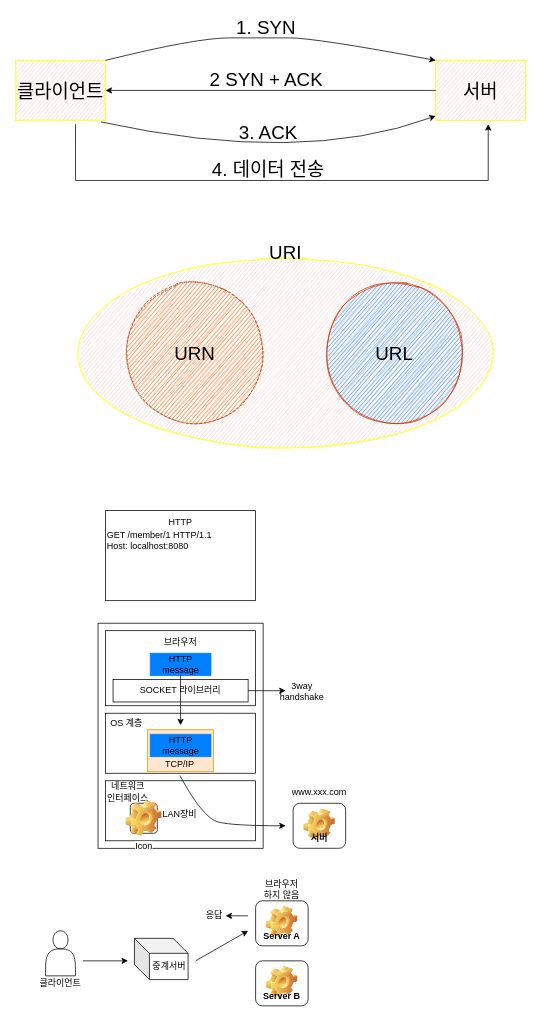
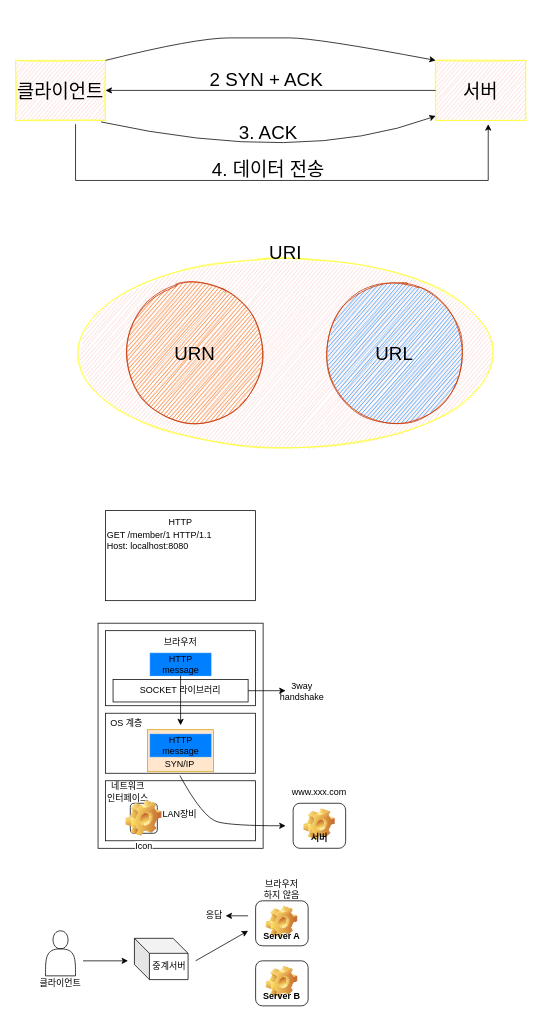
  <mxCell id="0" />
  <mxCell id="1" parent="0" />
  <mxCell id="2" value="" style="rounded=0;whiteSpace=wrap;html=1;" parent="1" vertex="1"><mxGeometry x="130" y="830" width="220" height="300" as="geometry" /></mxCell>
  <mxCell id="3" value="클라이언트" style="rounded=0;whiteSpace=wrap;html=1;shadow=0;glass=0;sketch=1;fillStyle=auto;fontSize=25;strokeColor=#FFFF33;fillColor=#F8CECC;" parent="1" vertex="1"><mxGeometry x="20" y="80" width="120" height="80" as="geometry" /></mxCell>
  <mxCell id="4" value="서버" style="rounded=0;whiteSpace=wrap;html=1;shadow=0;glass=0;sketch=1;fillStyle=auto;fontSize=25;strokeColor=#FFFF33;fillColor=#F8CECC;" parent="1" vertex="1"><mxGeometry x="580" y="80" width="120" height="80" as="geometry" /></mxCell>
  <mxCell id="5" value="" style="curved=1;endArrow=classic;html=1;rounded=0;fontSize=25;entryX=0;entryY=0;entryDx=0;entryDy=0;exitX=1;exitY=0;exitDx=0;exitDy=0;" parent="1" source="3" target="4" edge="1"><mxGeometry width="50" height="50" relative="1" as="geometry"><mxPoint x="330" y="290" as="sourcePoint" /><mxPoint x="380" y="240" as="targetPoint" /><Array as="points"><mxPoint x="260" y="50" /><mxPoint x="350" y="50" /><mxPoint x="420" y="50" /></Array></mxGeometry></mxCell>
- <mxCell id="6" value="1. SYN" style="text;html=1;strokeColor=none;fillColor=none;align=center;verticalAlign=middle;whiteSpace=wrap;rounded=0;shadow=0;glass=0;sketch=1;fillStyle=auto;fontSize=25;" parent="1" vertex="1"><mxGeometry x="309" y="20" width="90" height="30" as="geometry" /></mxCell>
  <mxCell id="7" value="" style="endArrow=classic;html=1;rounded=0;fontSize=25;exitX=0;exitY=0.5;exitDx=0;exitDy=0;entryX=1;entryY=0.5;entryDx=0;entryDy=0;" parent="1" source="4" target="3" edge="1"><mxGeometry width="50" height="50" relative="1" as="geometry"><mxPoint x="330" y="280" as="sourcePoint" /><mxPoint x="380" y="230" as="targetPoint" /></mxGeometry></mxCell>
  <mxCell id="8" value="" style="curved=1;endArrow=classic;html=1;rounded=0;fontSize=25;entryX=0;entryY=0.925;entryDx=0;entryDy=0;exitX=0.95;exitY=1.025;exitDx=0;exitDy=0;entryPerimeter=0;exitPerimeter=0;" parent="1" source="3" target="4" edge="1"><mxGeometry width="50" height="50" relative="1" as="geometry"><mxPoint x="330" y="280" as="sourcePoint" /><mxPoint x="380" y="230" as="targetPoint" /><Array as="points"><mxPoint x="400" y="220" /></Array></mxGeometry></mxCell>
  <mxCell id="9" value="2 SYN + ACK" style="text;html=1;strokeColor=none;fillColor=none;align=center;verticalAlign=middle;whiteSpace=wrap;rounded=0;shadow=0;glass=0;sketch=1;fillStyle=auto;fontSize=25;" parent="1" vertex="1"><mxGeometry x="268.5" y="90" width="171" height="30" as="geometry" /></mxCell>
  <mxCell id="10" value="3. ACK" style="text;html=1;strokeColor=none;fillColor=none;align=center;verticalAlign=middle;whiteSpace=wrap;rounded=0;shadow=0;glass=0;sketch=1;fillStyle=auto;fontSize=25;" parent="1" vertex="1"><mxGeometry x="309" y="160" width="96" height="30" as="geometry" /></mxCell>
  <mxCell id="11" value="" style="endArrow=classic;html=1;rounded=0;fontSize=25;exitX=0.667;exitY=1.063;exitDx=0;exitDy=0;exitPerimeter=0;" parent="1" source="3" edge="1"><mxGeometry width="50" height="50" relative="1" as="geometry"><mxPoint x="330" y="250" as="sourcePoint" /><mxPoint x="650" y="165" as="targetPoint" /><Array as="points"><mxPoint x="100" y="240" /><mxPoint x="650" y="240" /></Array></mxGeometry></mxCell>
  <mxCell id="12" value="4. 데이터 전송" style="text;html=1;strokeColor=none;fillColor=none;align=center;verticalAlign=middle;whiteSpace=wrap;rounded=0;shadow=0;glass=0;sketch=1;fillStyle=auto;fontSize=25;" parent="1" vertex="1"><mxGeometry x="237" y="210" width="240" height="30" as="geometry" /></mxCell>
  <mxCell id="13" value="" style="ellipse;whiteSpace=wrap;html=1;rounded=0;shadow=0;glass=0;sketch=1;fillStyle=auto;fontSize=25;strokeColor=#FFFF33;fillColor=#F8CECC;" parent="1" vertex="1"><mxGeometry x="90" y="340" width="580" height="260" as="geometry" /></mxCell>
  <mxCell id="14" value="URI" style="text;html=1;strokeColor=none;fillColor=none;align=center;verticalAlign=middle;whiteSpace=wrap;rounded=0;shadow=0;glass=0;sketch=1;fillStyle=auto;fontSize=25;" parent="1" vertex="1"><mxGeometry x="350" y="320" width="60" height="30" as="geometry" /></mxCell>
- <mxCell id="15" value="URN" style="ellipse;whiteSpace=wrap;html=1;aspect=fixed;rounded=0;shadow=0;glass=0;sketch=1;fillStyle=auto;fontSize=25;strokeColor=#C73500;fillColor=#fa6800;fontColor=#000000;dashed=1;" parent="1" vertex="1"><mxGeometry x="164" y="375" width="190" height="190" as="geometry" /></mxCell>
+ <mxCell id="15" value="URN" style="ellipse;whiteSpace=wrap;html=1;aspect=fixed;rounded=0;shadow=0;glass=0;sketch=1;fillStyle=auto;fontSize=25;strokeColor=#C73500;fillColor=#fa6800;fontColor=#000000;" parent="1" vertex="1"><mxGeometry x="164" y="375" width="190" height="190" as="geometry" /></mxCell>
  <mxCell id="16" value="URL" style="ellipse;whiteSpace=wrap;html=1;aspect=fixed;rounded=0;shadow=0;glass=0;sketch=1;fillStyle=auto;fontSize=25;strokeColor=#C73500;fillColor=#007fff;fontColor=#000000;" parent="1" vertex="1"><mxGeometry x="430" y="375" width="190" height="190" as="geometry" /></mxCell>
  <mxCell id="17" value="" style="rounded=0;whiteSpace=wrap;html=1;" parent="1" vertex="1"><mxGeometry x="140" y="680" width="200" height="120" as="geometry" /></mxCell>
  <mxCell id="18" value="HTTP" style="text;html=1;strokeColor=none;fillColor=none;align=center;verticalAlign=middle;whiteSpace=wrap;rounded=0;" parent="1" vertex="1"><mxGeometry x="210" y="680" width="60" height="30" as="geometry" /></mxCell>
  <mxCell id="19" value="GET /member/1 HTTP/1.1&lt;br&gt;Host: localhost:8080" style="text;html=1;strokeColor=none;fillColor=none;align=left;verticalAlign=middle;whiteSpace=wrap;rounded=0;" parent="1" vertex="1"><mxGeometry x="140" y="680" width="200" height="80" as="geometry" /></mxCell>
  <mxCell id="20" value="" style="rounded=0;whiteSpace=wrap;html=1;" parent="1" vertex="1"><mxGeometry x="140" y="840" width="200" height="100" as="geometry" /></mxCell>
  <mxCell id="21" value="브라우저" style="text;html=1;strokeColor=none;fillColor=none;align=center;verticalAlign=middle;whiteSpace=wrap;rounded=0;" parent="1" vertex="1"><mxGeometry x="210" y="840" width="60" height="30" as="geometry" /></mxCell>
  <mxCell id="22" value="HTTP message" style="rounded=0;whiteSpace=wrap;html=1;fillColor=#007FFF;strokeColor=#007FFF;gradientColor=none;" parent="1" vertex="1"><mxGeometry x="199.5" y="870" width="81" height="30" as="geometry" /></mxCell>
  <mxCell id="23" value="SOCKET 라이브러리" style="rounded=0;whiteSpace=wrap;html=1;" parent="1" vertex="1"><mxGeometry x="150" y="905" width="180" height="30" as="geometry" /></mxCell>
  <mxCell id="24" value="" style="endArrow=classic;html=1;rounded=0;" parent="1" edge="1"><mxGeometry width="50" height="50" relative="1" as="geometry"><mxPoint x="330" y="920" as="sourcePoint" /><mxPoint x="380" y="920" as="targetPoint" /><Array as="points" /></mxGeometry></mxCell>
  <mxCell id="25" value="3way&lt;br&gt;handshake" style="text;html=1;strokeColor=none;fillColor=none;align=center;verticalAlign=middle;whiteSpace=wrap;rounded=0;" parent="1" vertex="1"><mxGeometry x="372" y="906" width="60" height="30" as="geometry" /></mxCell>
  <mxCell id="26" value="" style="rounded=0;whiteSpace=wrap;html=1;" parent="1" vertex="1"><mxGeometry x="140" y="950" width="200" height="80" as="geometry" /></mxCell>
  <mxCell id="27" value="" style="endArrow=classic;html=1;rounded=0;exitX=0.5;exitY=1;exitDx=0;exitDy=0;" parent="1" source="22" edge="1"><mxGeometry width="50" height="50" relative="1" as="geometry"><mxPoint x="220" y="1005" as="sourcePoint" /><mxPoint x="240" y="966" as="targetPoint" /></mxGeometry></mxCell>
  <mxCell id="28" value="OS 계층" style="text;html=1;strokeColor=none;fillColor=none;align=center;verticalAlign=middle;whiteSpace=wrap;rounded=0;" parent="1" vertex="1"><mxGeometry x="138" y="948" width="60" height="30" as="geometry" /></mxCell>
  <mxCell id="29" value="" style="rounded=0;whiteSpace=wrap;html=1;strokeColor=#d79b00;fillColor=#ffe6cc;" parent="1" vertex="1"><mxGeometry x="196" y="972" width="88" height="56" as="geometry" /></mxCell>
  <mxCell id="30" value="HTTP message" style="rounded=0;whiteSpace=wrap;html=1;fillColor=#007FFF;strokeColor=#007FFF;gradientColor=none;" parent="1" vertex="1"><mxGeometry x="199.5" y="978" width="81" height="30" as="geometry" /></mxCell>
- <mxCell id="31" value="TCP/IP" style="text;html=1;strokeColor=none;fillColor=none;align=center;verticalAlign=middle;whiteSpace=wrap;rounded=0;" parent="1" vertex="1"><mxGeometry x="209" y="1003" width="60" height="30" as="geometry" /></mxCell>
+ <mxCell id="31" value="SYN/IP" style="text;html=1;strokeColor=none;fillColor=none;align=center;verticalAlign=middle;whiteSpace=wrap;rounded=0;" parent="1" vertex="1"><mxGeometry x="209" y="1003" width="60" height="30" as="geometry" /></mxCell>
  <mxCell id="32" value="" style="rounded=0;whiteSpace=wrap;html=1;strokeColor=#000000;fillColor=none;gradientColor=none;" parent="1" vertex="1"><mxGeometry x="140" y="1040" width="200" height="80" as="geometry" /></mxCell>
  <mxCell id="33" value="네트워크 인터페이스" style="text;html=1;strokeColor=none;fillColor=none;align=center;verticalAlign=middle;whiteSpace=wrap;rounded=0;" parent="1" vertex="1"><mxGeometry x="140" y="1040" width="60" height="30" as="geometry" /></mxCell>
  <mxCell id="34" value="Icon" style="icon;html=1;image=img/clipart/Gear_128x128.png;strokeColor=#000000;fillColor=none;gradientColor=none;" parent="1" vertex="1"><mxGeometry x="173" y="1070" width="36" height="40" as="geometry" /></mxCell>
  <mxCell id="35" value="LAN장비" style="text;html=1;strokeColor=none;fillColor=none;align=center;verticalAlign=middle;whiteSpace=wrap;rounded=0;" parent="1" vertex="1"><mxGeometry x="208.5" y="1070" width="60" height="30" as="geometry" /></mxCell>
  <mxCell id="36" value="" style="curved=1;endArrow=classic;html=1;rounded=0;exitX=0.5;exitY=1;exitDx=0;exitDy=0;" parent="1" source="31" edge="1"><mxGeometry width="50" height="50" relative="1" as="geometry"><mxPoint x="300" y="960" as="sourcePoint" /><mxPoint x="380" y="1100" as="targetPoint" /><Array as="points"><mxPoint x="270" y="1090" /><mxPoint x="310" y="1100" /></Array></mxGeometry></mxCell>
  <mxCell id="37" value="서버" style="label;whiteSpace=wrap;html=1;align=center;verticalAlign=bottom;spacingLeft=0;spacingBottom=4;imageAlign=center;imageVerticalAlign=top;image=img/clipart/Gear_128x128.png;strokeColor=#000000;fillColor=none;gradientColor=none;" parent="1" vertex="1"><mxGeometry x="390" y="1070" width="70" height="60" as="geometry" /></mxCell>
  <mxCell id="38" value="www.xxx.com" style="text;html=1;strokeColor=none;fillColor=none;align=center;verticalAlign=middle;whiteSpace=wrap;rounded=0;" parent="1" vertex="1"><mxGeometry x="395" y="1040" width="60" height="30" as="geometry" /></mxCell>
  <mxCell id="39" value="Server A" style="label;whiteSpace=wrap;html=1;align=center;verticalAlign=bottom;spacingLeft=0;spacingBottom=4;imageAlign=center;imageVerticalAlign=top;image=img/clipart/Gear_128x128.png;strokeColor=#000000;fillColor=none;gradientColor=none;" parent="1" vertex="1"><mxGeometry x="340" y="1200" width="70" height="60" as="geometry" /></mxCell>
  <mxCell id="40" value="Server B" style="label;whiteSpace=wrap;html=1;align=center;verticalAlign=bottom;spacingLeft=0;spacingBottom=4;imageAlign=center;imageVerticalAlign=top;image=img/clipart/Gear_128x128.png;strokeColor=#000000;fillColor=none;gradientColor=none;" parent="1" vertex="1"><mxGeometry x="340" y="1280" width="70" height="60" as="geometry" /></mxCell>
  <mxCell id="41" value="" style="shape=actor;whiteSpace=wrap;html=1;strokeColor=#000000;fillColor=none;gradientColor=none;" parent="1" vertex="1"><mxGeometry x="60" y="1240" width="40" height="60" as="geometry" /></mxCell>
  <mxCell id="42" value="클라이언트" style="text;html=1;strokeColor=none;fillColor=none;align=center;verticalAlign=middle;whiteSpace=wrap;rounded=0;" parent="1" vertex="1"><mxGeometry x="50" y="1295" width="60" height="30" as="geometry" /></mxCell>
  <mxCell id="43" value="중계서버" style="shape=cube;whiteSpace=wrap;html=1;boundedLbl=1;backgroundOutline=1;darkOpacity=0.05;darkOpacity2=0.1;strokeColor=#000000;fillColor=none;gradientColor=none;" parent="1" vertex="1"><mxGeometry x="178.5" y="1250" width="71.5" height="55" as="geometry" /></mxCell>
  <mxCell id="44" value="" style="endArrow=classic;html=1;rounded=0;" parent="1" edge="1"><mxGeometry width="50" height="50" relative="1" as="geometry"><mxPoint x="110" y="1280" as="sourcePoint" /><mxPoint x="170" y="1280" as="targetPoint" /></mxGeometry></mxCell>
  <mxCell id="45" value="" style="endArrow=classic;html=1;rounded=0;" parent="1" edge="1"><mxGeometry width="50" height="50" relative="1" as="geometry"><mxPoint x="260" y="1280" as="sourcePoint" /><mxPoint x="330" y="1240" as="targetPoint" /></mxGeometry></mxCell>
  <mxCell id="46" value="" style="endArrow=classic;html=1;rounded=0;" parent="1" edge="1"><mxGeometry width="50" height="50" relative="1" as="geometry"><mxPoint x="330" y="1220" as="sourcePoint" /><mxPoint x="300" y="1220" as="targetPoint" /></mxGeometry></mxCell>
  <mxCell id="47" value="응답" style="text;html=1;strokeColor=none;fillColor=none;align=center;verticalAlign=middle;whiteSpace=wrap;rounded=0;" parent="1" vertex="1"><mxGeometry x="255" y="1205" width="60" height="30" as="geometry" /></mxCell>
  <mxCell id="48" value="브라우저 하지 않음" style="text;html=1;strokeColor=none;fillColor=none;align=center;verticalAlign=middle;whiteSpace=wrap;rounded=0;" parent="1" vertex="1"><mxGeometry x="345" y="1170" width="60" height="30" as="geometry" /></mxCell>
